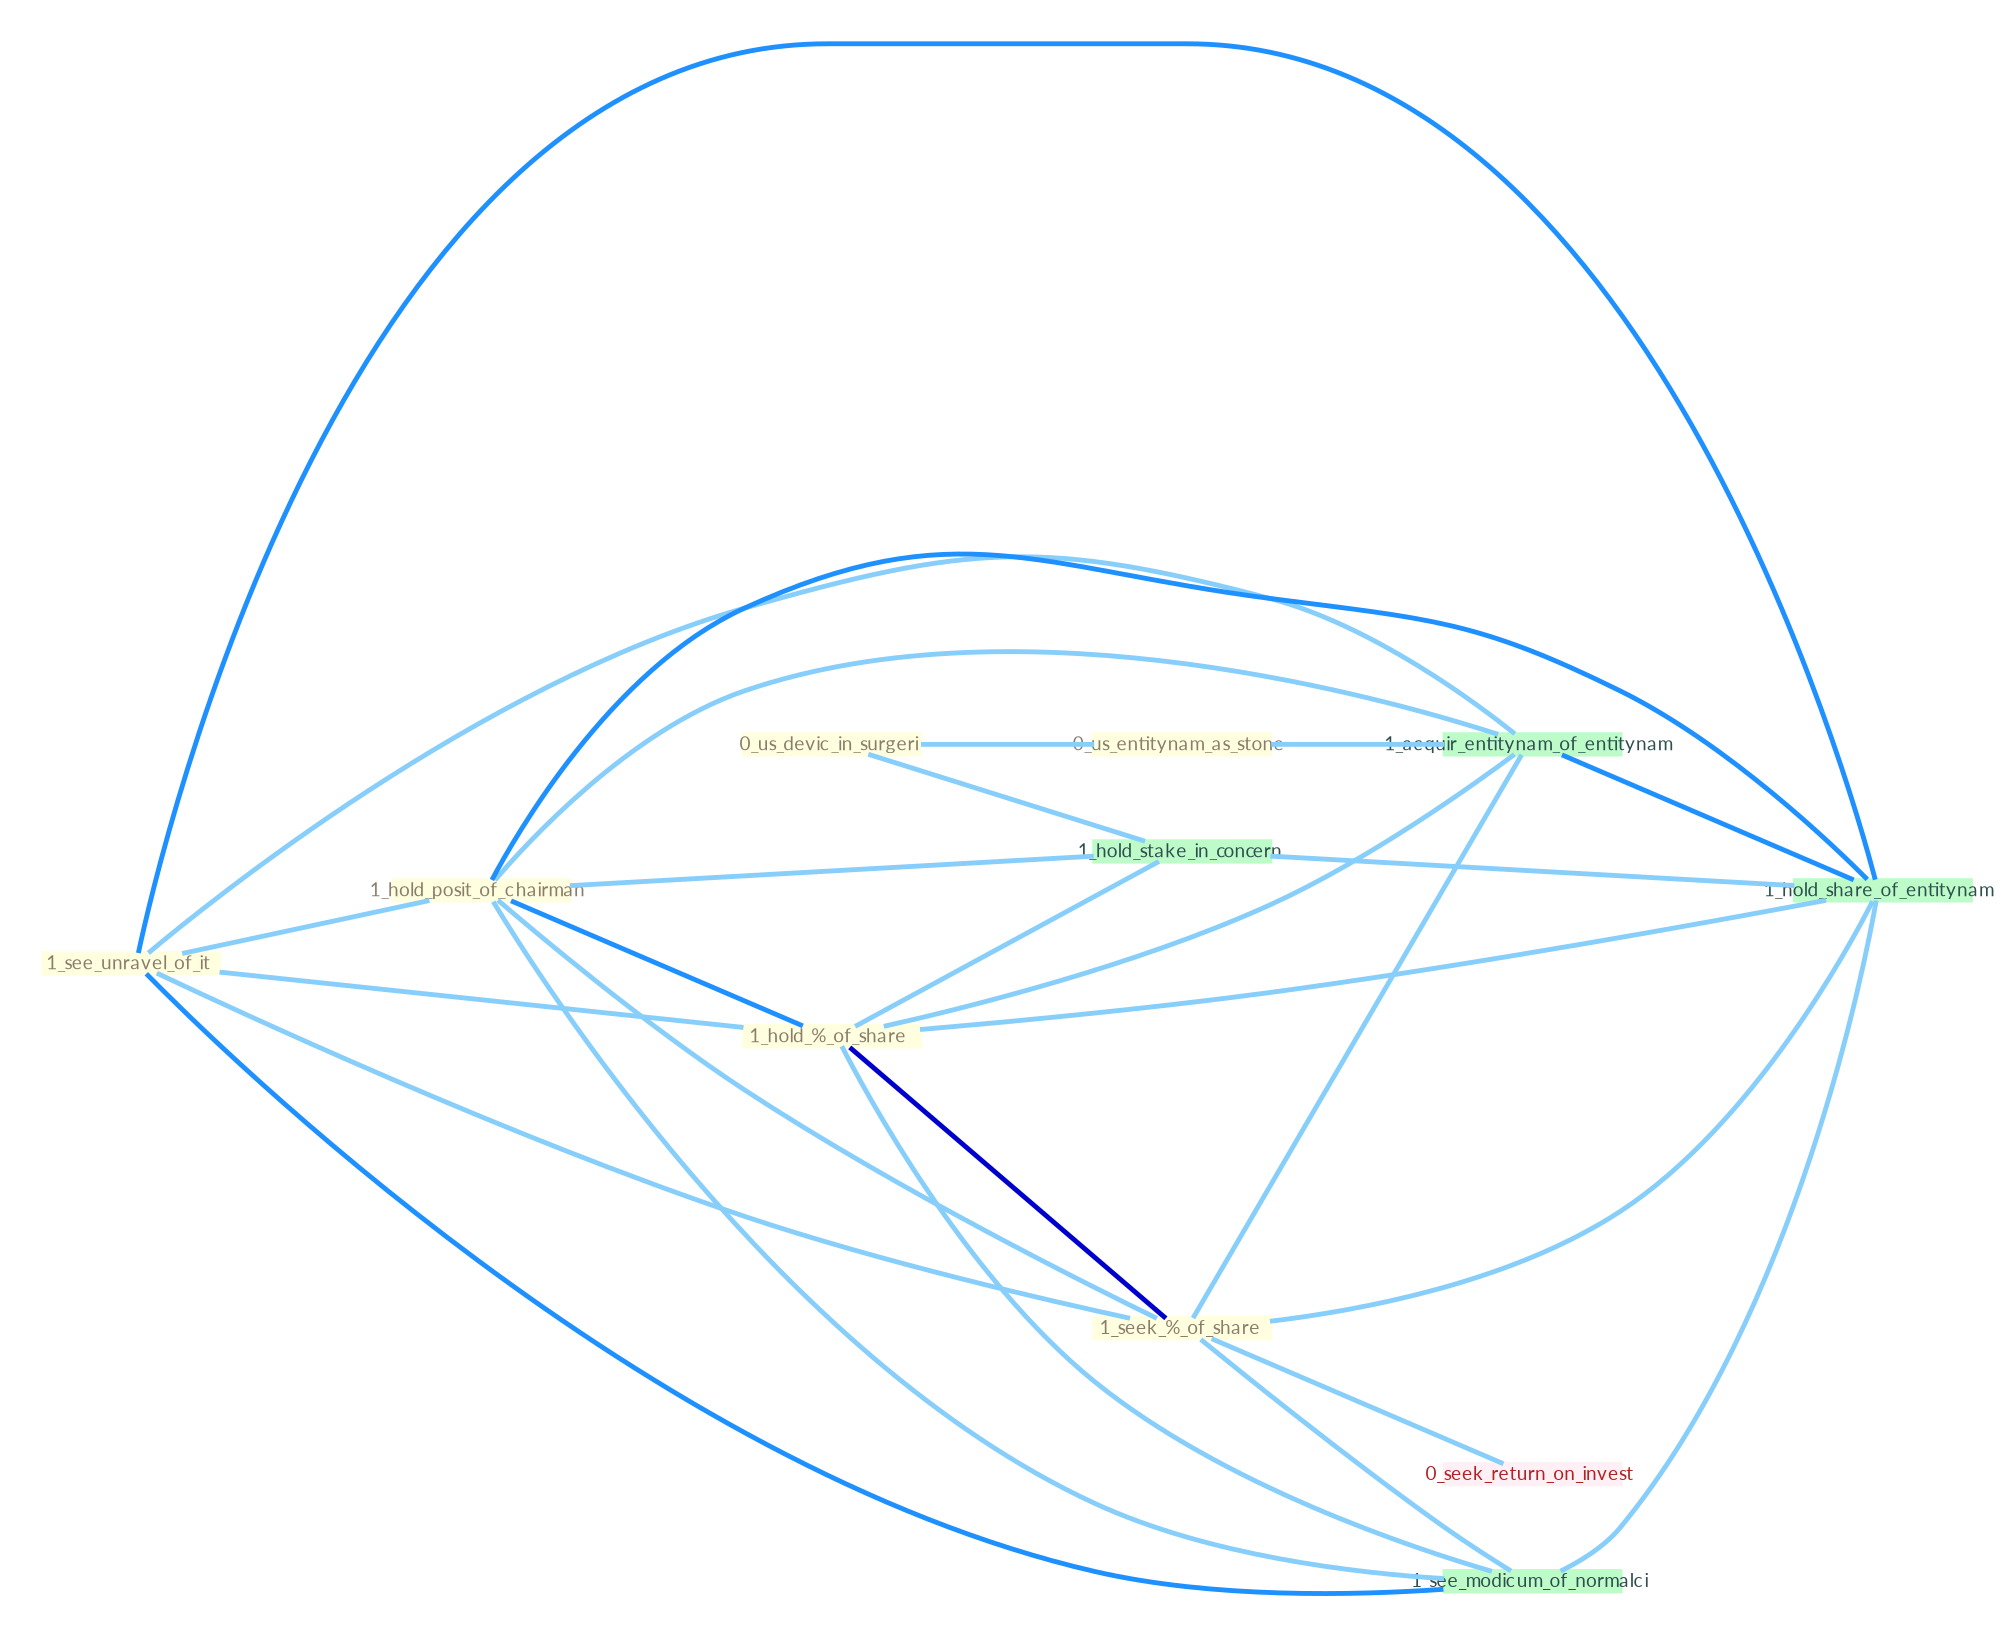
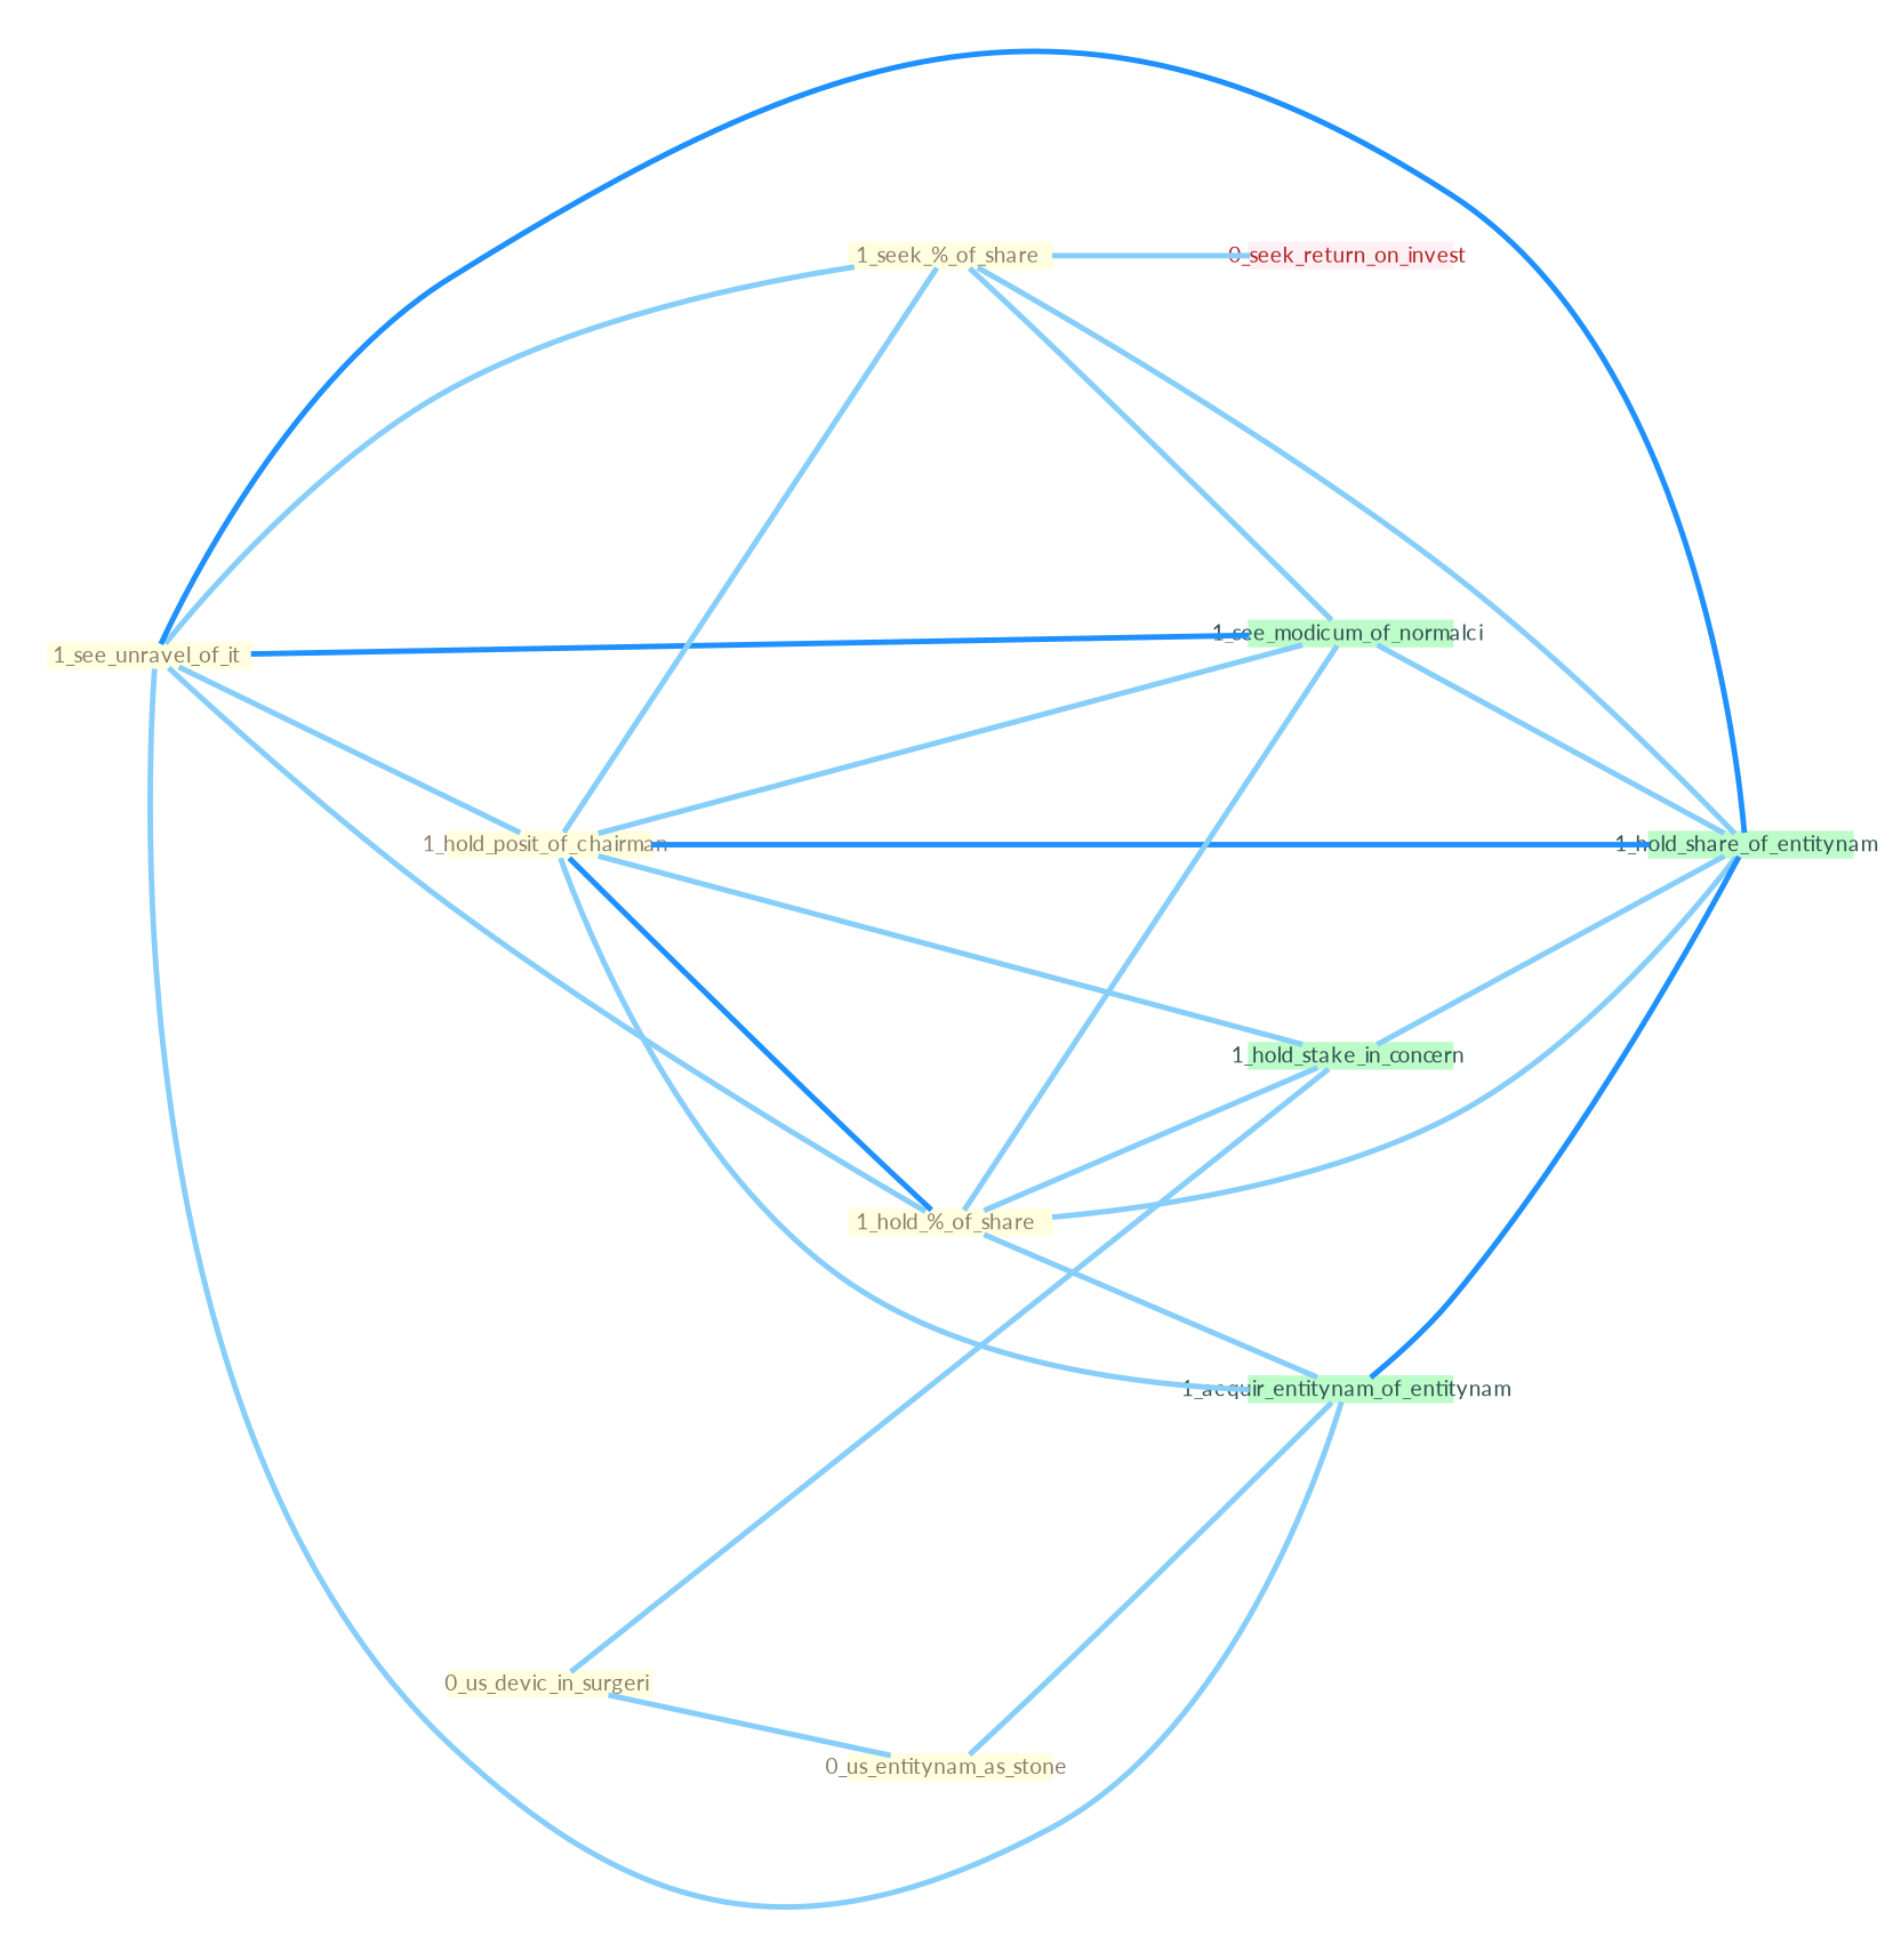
  graph {
    fontname=Lato
    rankdir=LR
    node [color="#ffffe0" fixedsize=true fontcolor="#8b7d6b" fontname=Lato fontsize=4 shape=polygon style=filled]
    edge [color="#87cefa" fontname=Lato w=1]
    "0_us_devic_in_surgeri " [height=.06 width=.5]
    "1_see_unravel_of_it " [height=.06 width=.5]
    "0_us_entitynam_as_stone " [height=.06 width=.5]
    "1_hold_posit_of_chairman " [height=.06 width=.5]
    "1_hold_%_of_share " [height=.06 width=.5]
    "1_seek_%_of_share " [height=.06 width=.5]
    "0_seek_return_on_invest " [color="#fff0f5" fontcolor="#b22222" height=.06 width=.5]
    "1_hold_stake_in_concern " [color="#BDFCC9" fontcolor="#2f4f4f" height=.06 width=.5]
    "1_acquir_entitynam_of_entitynam " [color="#BDFCC9" fontcolor="#2f4f4f" height=.06 width=.5]
    "1_see_modicum_of_normalci " [color="#BDFCC9" fontcolor="#2f4f4f" height=.06 width=.5]
    "1_hold_share_of_entitynam " [color="#BDFCC9" fontcolor="#2f4f4f" height=.06 width=.5]
    subgraph sub_1 {
      "0_us_devic_in_surgeri "
      "1_see_unravel_of_it "
      "0_us_entitynam_as_stone "
      "1_hold_posit_of_chairman "
      "1_hold_%_of_share "
      "1_seek_%_of_share "
    }
    subgraph sub_2 {
      "0_seek_return_on_invest "
    }
    "0_us_devic_in_surgeri " -- "0_us_entitynam_as_stone "
    "0_us_devic_in_surgeri " -- "1_hold_stake_in_concern "
    "1_see_unravel_of_it " -- "1_hold_posit_of_chairman "
    "1_see_unravel_of_it " -- "1_hold_%_of_share "
    "1_see_unravel_of_it " -- "1_seek_%_of_share "
    "1_see_unravel_of_it " -- "1_acquir_entitynam_of_entitynam "
    "1_see_unravel_of_it " -- "1_see_modicum_of_normalci " [color="#1e90ff" w=2]
    "1_see_unravel_of_it " -- "1_hold_share_of_entitynam " [color="#1e90ff"]
    "0_us_entitynam_as_stone " -- "1_acquir_entitynam_of_entitynam "
    "1_hold_posit_of_chairman " -- "1_hold_%_of_share " [color="#1e90ff" w=2]
    "1_hold_posit_of_chairman " -- "1_seek_%_of_share "
    "1_hold_posit_of_chairman " -- "1_hold_stake_in_concern "
    "1_hold_posit_of_chairman " -- "1_acquir_entitynam_of_entitynam "
    "1_hold_posit_of_chairman " -- "1_see_modicum_of_normalci "
    "1_hold_posit_of_chairman " -- "1_hold_share_of_entitynam " [color="#1e90ff" w=2]
-   "1_hold_%_of_share " -- "1_seek_%_of_share " [color="#0000cd" w=3]
    "1_hold_%_of_share " -- "1_hold_stake_in_concern "
    "1_hold_%_of_share " -- "1_acquir_entitynam_of_entitynam "
    "1_hold_%_of_share " -- "1_see_modicum_of_normalci "
    "1_hold_%_of_share " -- "1_hold_share_of_entitynam " [w=2]
    "1_seek_%_of_share " -- "0_seek_return_on_invest "
-   "1_seek_%_of_share " -- "1_acquir_entitynam_of_entitynam "
    "1_seek_%_of_share " -- "1_see_modicum_of_normalci "
    "1_seek_%_of_share " -- "1_hold_share_of_entitynam "
    "1_hold_stake_in_concern " -- "1_hold_share_of_entitynam "
    "1_acquir_entitynam_of_entitynam " -- "1_hold_share_of_entitynam " [color="#1e90ff" w=2]
    "1_see_modicum_of_normalci " -- "1_hold_share_of_entitynam "
  }
